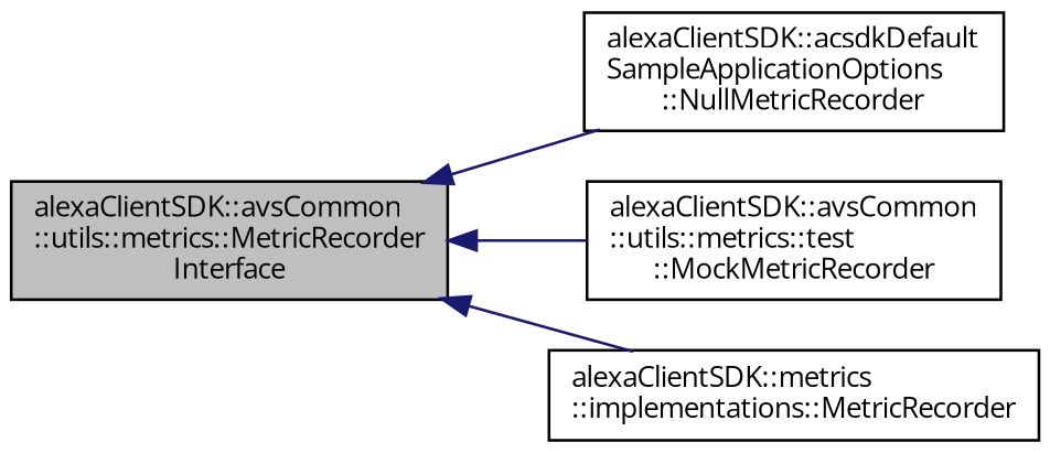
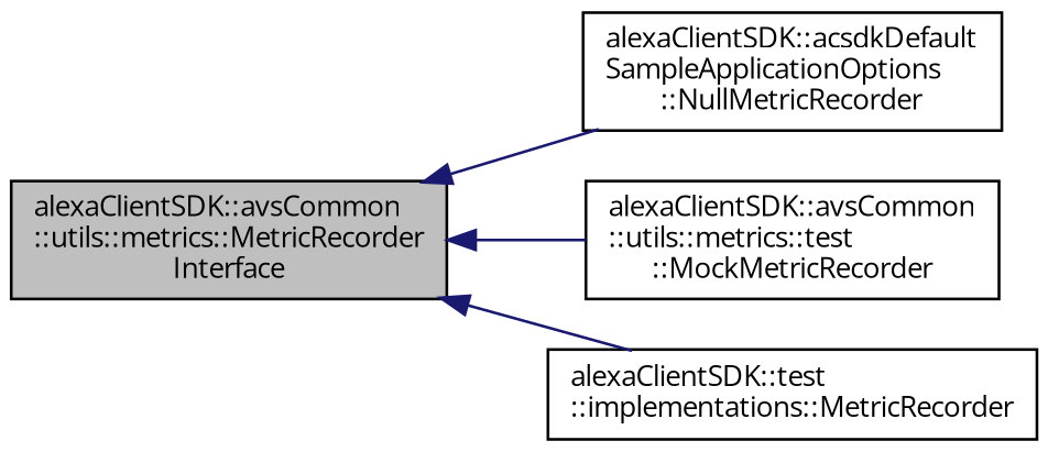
  digraph {
    rankdir=LR
    fontname="Open Sans"
    node [color=black fillcolor=white fontname="Open Sans" fontsize=10 shape=record style=filled]
    edge [color=midnightblue dir=back fontname="Open Sans" fontsize=10 labelfontname=Helvetica labelfontsize=10 style=solid]
    n1 [fillcolor=grey75 fontcolor=black height=0.2 label="alexaClientSDK::avsCommon\l::utils::metrics::MetricRecorder\lInterface" width=0.4]
    n2 [height=0.2 label="alexaClientSDK::acsdkDefault\lSampleApplicationOptions\l::NullMetricRecorder" width=0.4]
    n3 [height=0.2 label="alexaClientSDK::avsCommon\l::utils::metrics::test\l::MockMetricRecorder" width=0.4]
-   n4 [height=0.2 label="alexaClientSDK::metrics\l::implementations::MetricRecorder" width=0.4]
+   n4 [height=0.2 label="alexaClientSDK::test\l::implementations::MetricRecorder" width=0.4]
    n1 -> n2
    n1 -> n3
    n1 -> n4
  }
